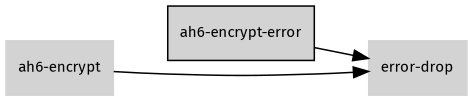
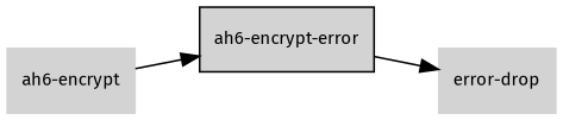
  digraph {
    fontname="Fira Sans"
    rankdir=LR
    node [color=lightgray fillcolor=lightgray fontcolor=black fontname="Fira Sans" fontsize=10 shape=box style=filled]
    edge [fontname="Fira Sans" fontsize=8]
    n1 [color=black label="ah6-encrypt-error"]
    "error-drop"
    "ah6-encrypt"
    n1 -> "error-drop"
-   "ah6-encrypt" -> "error-drop"
+   "ah6-encrypt" -> n1
  }
